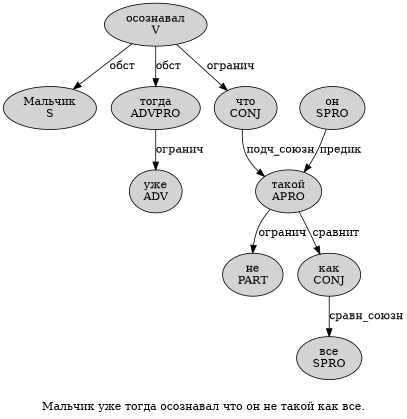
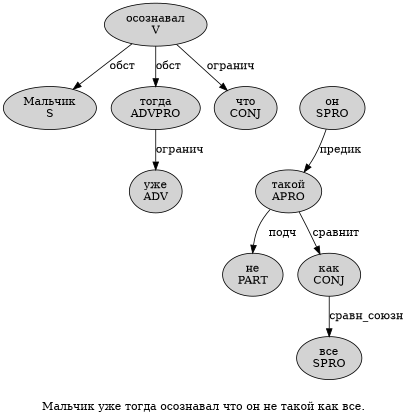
  digraph {
    label="Мальчик уже тогда осознавал что он не такой как все."
    node [fillcolor=lightgray penwidth=1 shape=ellipse style=filled]
    n1 [label="Мальчик\nS"]
    n2 [label="уже\nADV"]
    n3 [label="тогда\nADVPRO"]
    n4 [label="осознавал\nV"]
    n5 [label="что\nCONJ"]
    n6 [label="такой\nAPRO"]
    n7 [label="не\nPART"]
    n8 [label="как\nCONJ"]
    n9 [label="он\nSPRO"]
    n10 [label="все\nSPRO"]
    n3 -> n2 [label="огранич"]
    n4 -> n1 [label="обст"]
    n4 -> n3 [label="обст"]
    n4 -> n5 [label="огранич"]
-   n5 -> n6 [label="подч_союзн"]
-   n6 -> n7 [label="огранич"]
+   n6 -> n7 [label="подч"]
    n6 -> n8 [label="сравнит"]
    n8 -> n10 [label="сравн_союзн"]
    n9 -> n6 [label="предик"]
  }
